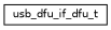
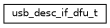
  digraph {
    rankdir=LR
-   n1 [color=black fillcolor=white fontname=Helvetica fontsize=10 height=0.2 label=usb_dfu_if_dfu_t shape=record style=filled width=0.4]
+   n1 [color=black fillcolor=white fontname=Helvetica fontsize=10 height=0.2 label=usb_desc_if_dfu_t shape=record style=filled width=0.4]
  }
